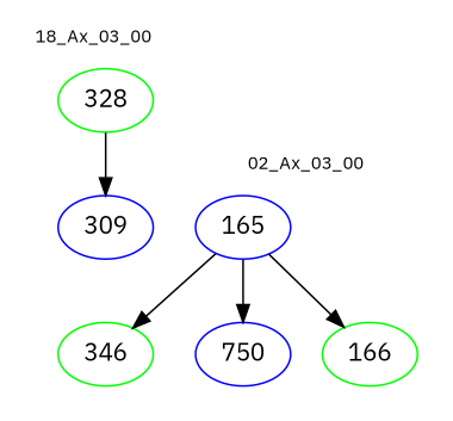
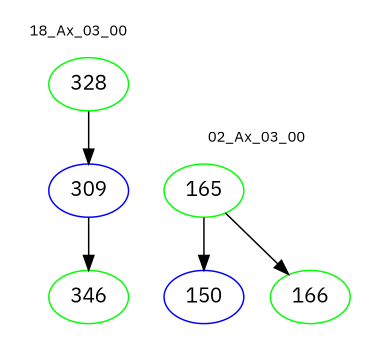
  digraph {
    fontname="IBM Plex Sans"
    node [color=green fontname="IBM Plex Sans"]
    edge [color=black fontname="IBM Plex Sans"]
    n1 [label=328]
    n2 [color=blue label=309]
    n3 [label=346]
-   n4 [color=blue label=165]
-   n5 [color=blue label=750]
+   n4 [label=165]
+   n5 [color=blue label=150]
    n6 [label=166]
    subgraph cluster_1 {
      color=white
      fontsize=10
      label="18_Ax_03_00"
      n1
      n2
      n3
    }
    subgraph cluster_2 {
      color=white
      fontsize=10
      label="02_Ax_03_00"
      n4
      n5
      n6
    }
    n1 -> n2
-   n4 -> n3
+   n2 -> n3
    n4 -> n5
    n4 -> n6
  }
